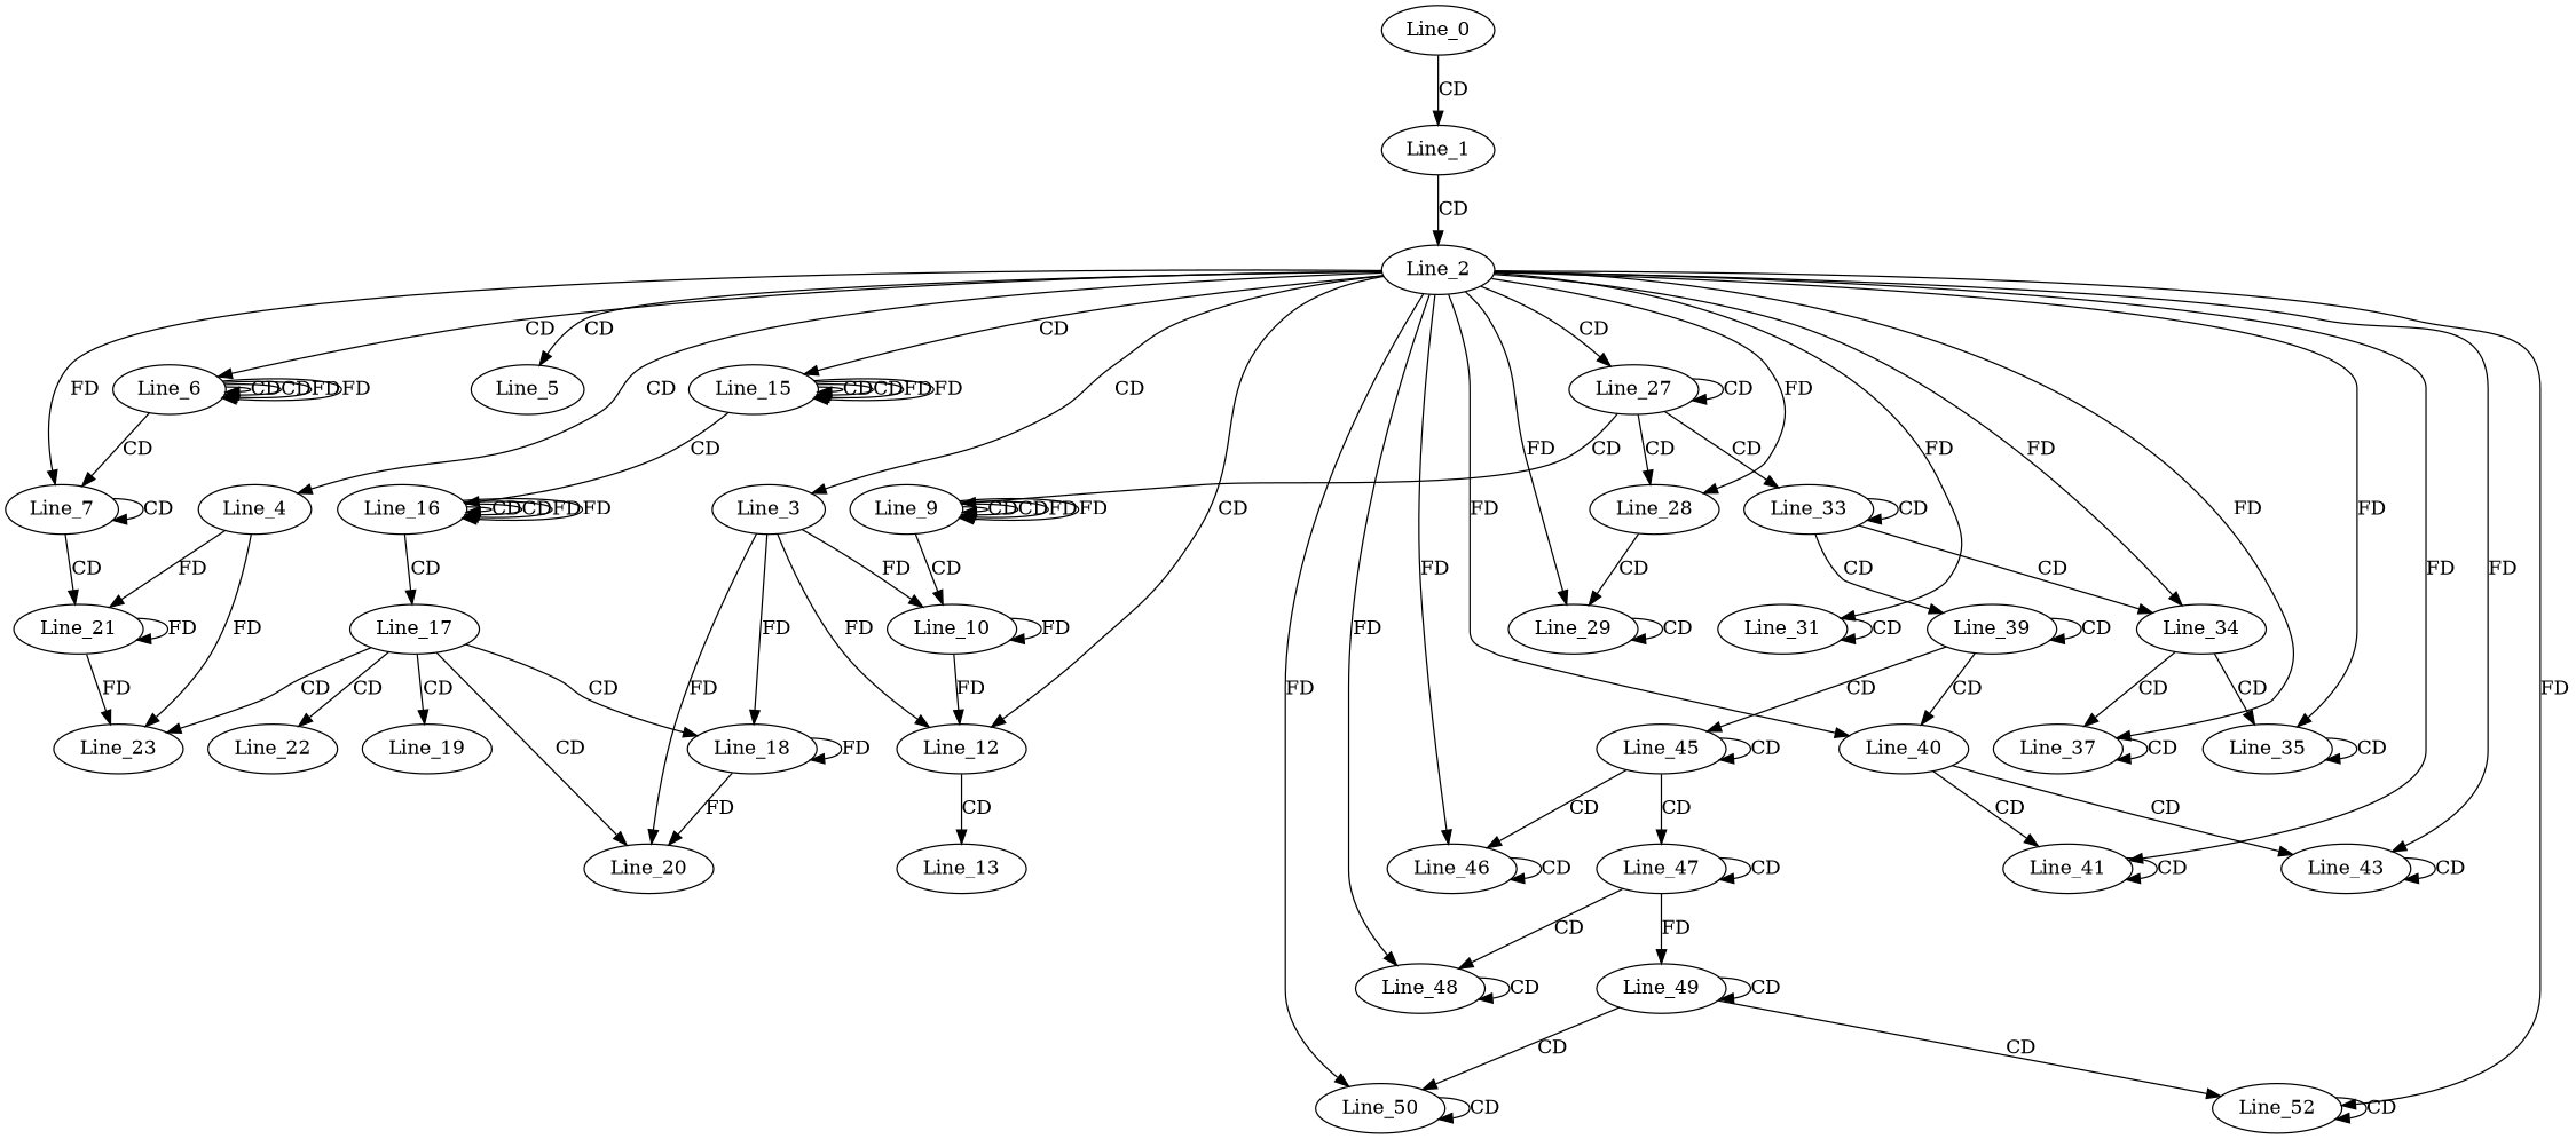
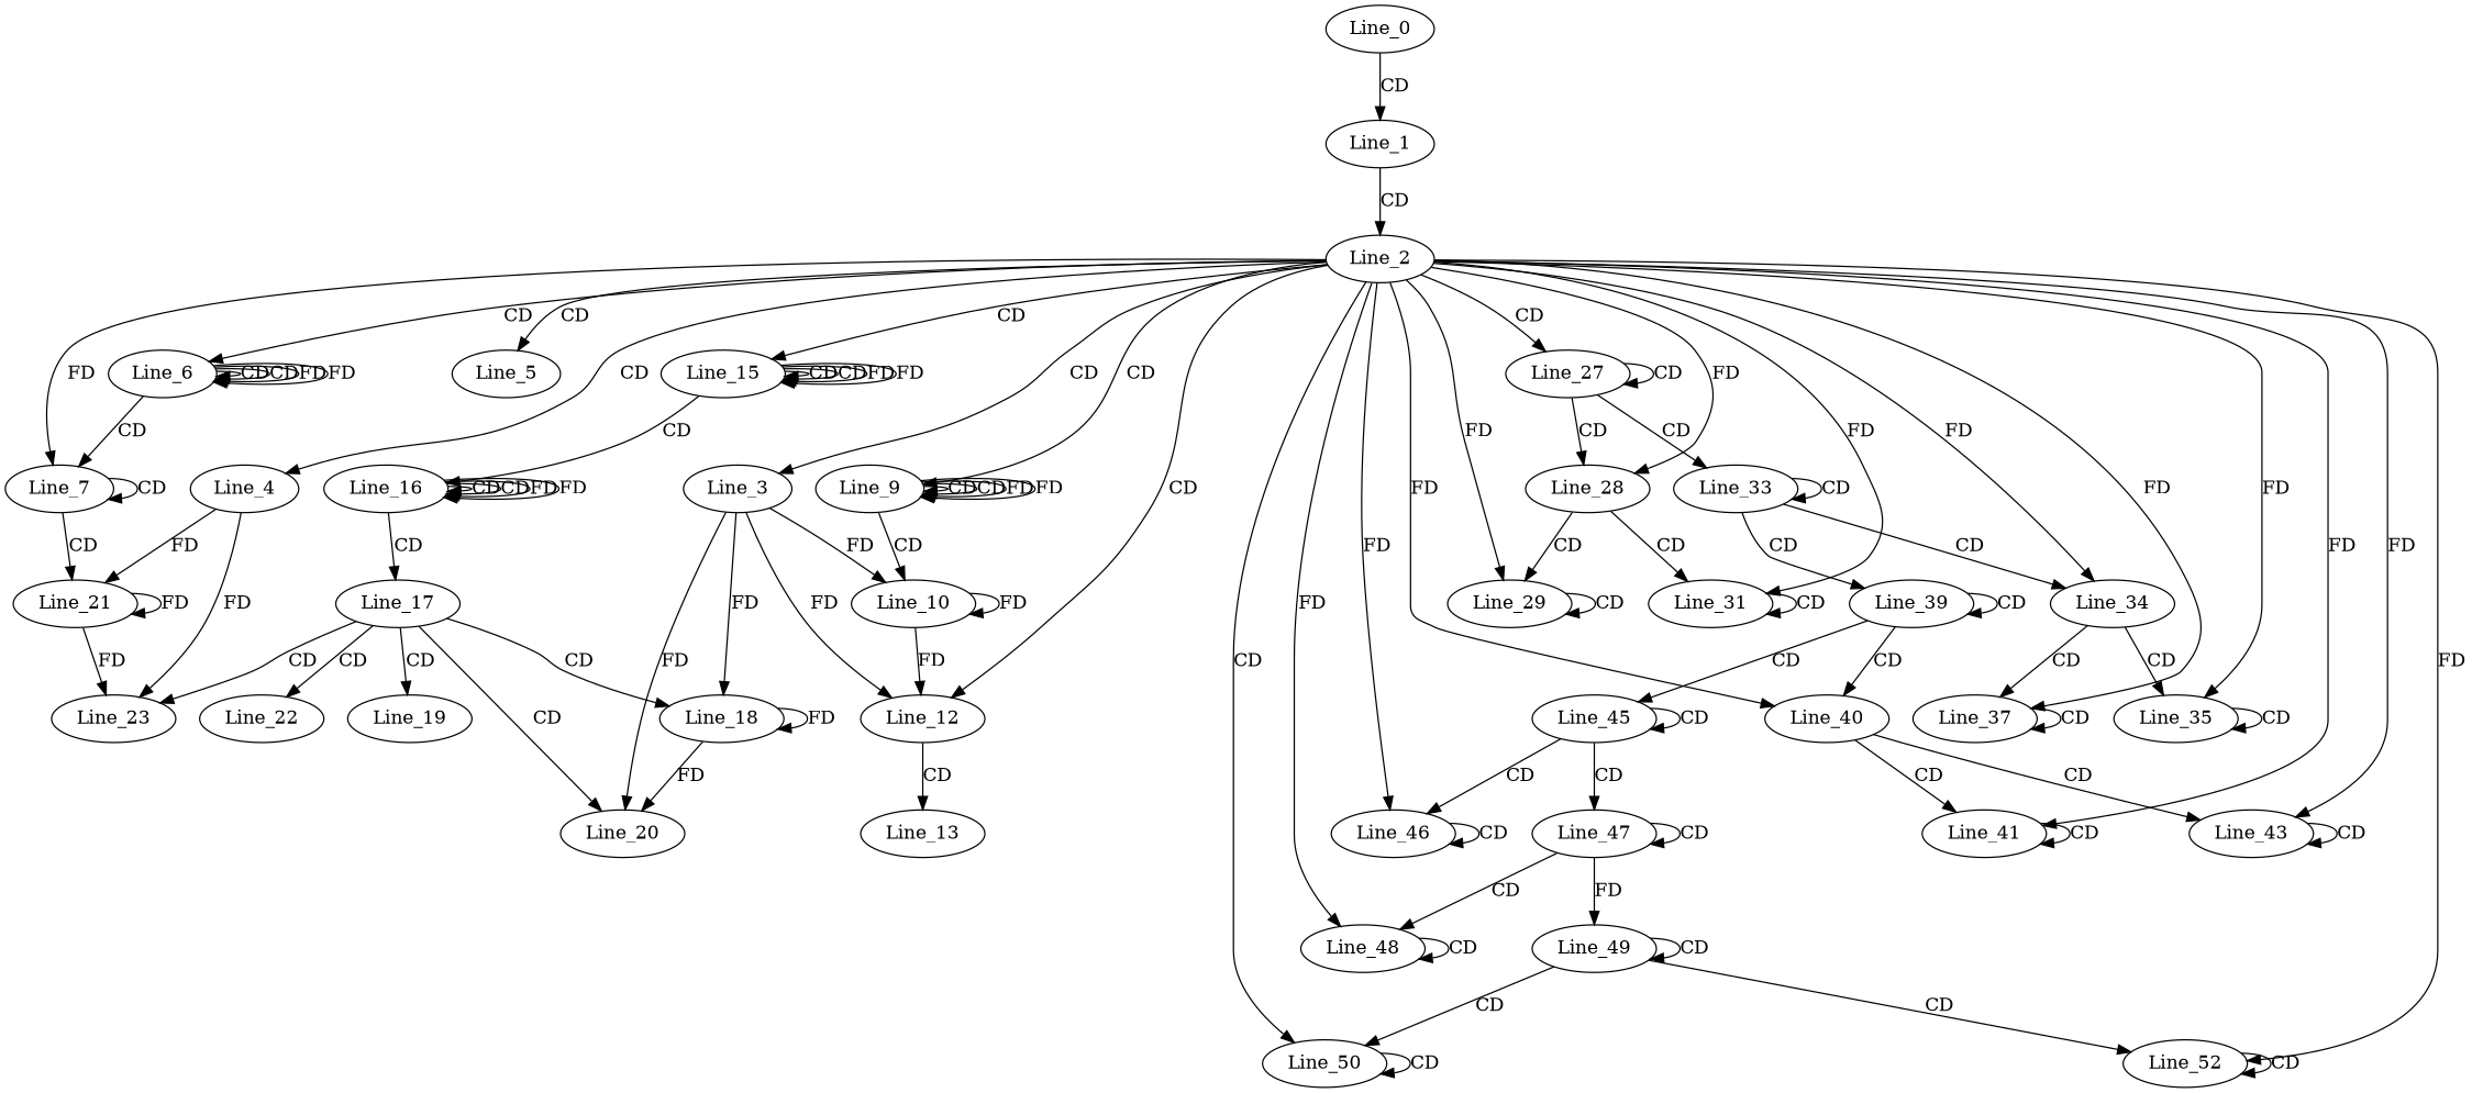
  digraph {
    Line_0
    Line_1
    Line_2
    Line_3
    Line_4
    Line_5
    Line_6
    Line_7
    Line_9
    Line_12
    Line_15
    Line_27
    Line_28
    Line_29
    Line_31
    Line_34
    Line_35
    Line_37
    Line_40
    Line_41
    Line_43
    Line_46
    Line_48
    Line_50
    Line_52
    Line_10
    Line_18
    Line_20
    Line_21
    Line_23
    Line_13
    Line_16
    Line_33
    Line_17
    Line_19
    Line_22
    Line_39
    Line_45
    Line_47
    Line_49
    Line_0 -> Line_1 [label=CD]
    Line_1 -> Line_2 [label=CD]
    Line_2 -> Line_3 [label=CD]
    Line_2 -> Line_4 [label=CD]
    Line_2 -> Line_5 [label=CD]
    Line_2 -> Line_6 [label=CD]
    Line_2 -> Line_7 [label=FD]
-   Line_27 -> Line_9 [label=CD]
+   Line_2 -> Line_9 [label=CD]
    Line_2 -> Line_12 [label=CD]
    Line_2 -> Line_15 [label=CD]
    Line_2 -> Line_27 [label=CD]
    Line_2 -> Line_28 [label=FD]
    Line_2 -> Line_29 [label=FD]
    Line_2 -> Line_31 [label=FD]
    Line_2 -> Line_34 [label=FD]
    Line_2 -> Line_35 [label=FD]
    Line_2 -> Line_37 [label=FD]
    Line_2 -> Line_40 [label=FD]
    Line_2 -> Line_41 [label=FD]
    Line_2 -> Line_43 [label=FD]
    Line_2 -> Line_46 [label=FD]
    Line_2 -> Line_48 [label=FD]
-   Line_2 -> Line_50 [label=FD]
+   Line_2 -> Line_50 [label=CD]
    Line_2 -> Line_52 [label=FD]
    Line_3 -> Line_12 [label=FD]
    Line_3 -> Line_10 [label=FD]
    Line_3 -> Line_18 [label=FD]
    Line_3 -> Line_20 [label=FD]
    Line_4 -> Line_21 [label=FD]
    Line_4 -> Line_23 [label=FD]
    Line_6 -> Line_6 [label=CD]
    Line_6 -> Line_6 [label=CD]
    Line_6 -> Line_6 [label=FD]
    Line_6 -> Line_6 [label=FD]
    Line_6 -> Line_7 [label=CD]
    Line_7 -> Line_7 [label=CD]
    Line_7 -> Line_21 [label=CD]
    Line_9 -> Line_9 [label=CD]
    Line_9 -> Line_9 [label=CD]
    Line_9 -> Line_9 [label=FD]
    Line_9 -> Line_9 [label=FD]
    Line_9 -> Line_10 [label=CD]
    Line_12 -> Line_13 [label=CD]
    Line_15 -> Line_15 [label=CD]
    Line_15 -> Line_15 [label=CD]
    Line_15 -> Line_15 [label=FD]
    Line_15 -> Line_15 [label=FD]
    Line_15 -> Line_16 [label=CD]
    Line_27 -> Line_27 [label=CD]
    Line_27 -> Line_28 [label=CD]
    Line_27 -> Line_33 [label=CD]
    Line_28 -> Line_29 [label=CD]
+   Line_28 -> Line_31 [label=CD]
    Line_29 -> Line_29 [label=CD]
    Line_31 -> Line_31 [label=CD]
    Line_34 -> Line_35 [label=CD]
    Line_34 -> Line_37 [label=CD]
    Line_35 -> Line_35 [label=CD]
    Line_37 -> Line_37 [label=CD]
    Line_40 -> Line_41 [label=CD]
    Line_40 -> Line_43 [label=CD]
    Line_41 -> Line_41 [label=CD]
    Line_43 -> Line_43 [label=CD]
    Line_46 -> Line_46 [label=CD]
    Line_48 -> Line_48 [label=CD]
    Line_50 -> Line_50 [label=CD]
    Line_52 -> Line_52 [label=CD]
    Line_10 -> Line_12 [label=FD]
    Line_10 -> Line_10 [label=FD]
    Line_18 -> Line_18 [label=FD]
    Line_18 -> Line_20 [label=FD]
    Line_21 -> Line_21 [label=FD]
    Line_21 -> Line_23 [label=FD]
    Line_16 -> Line_16 [label=CD]
    Line_16 -> Line_16 [label=CD]
    Line_16 -> Line_16 [label=FD]
    Line_16 -> Line_16 [label=FD]
    Line_16 -> Line_17 [label=CD]
    Line_33 -> Line_34 [label=CD]
    Line_33 -> Line_33 [label=CD]
    Line_33 -> Line_39 [label=CD]
    Line_17 -> Line_18 [label=CD]
    Line_17 -> Line_20 [label=CD]
    Line_17 -> Line_23 [label=CD]
    Line_17 -> Line_19 [label=CD]
    Line_17 -> Line_22 [label=CD]
    Line_39 -> Line_40 [label=CD]
    Line_39 -> Line_39 [label=CD]
    Line_39 -> Line_45 [label=CD]
    Line_45 -> Line_46 [label=CD]
    Line_45 -> Line_45 [label=CD]
    Line_45 -> Line_47 [label=CD]
    Line_47 -> Line_48 [label=CD]
    Line_47 -> Line_47 [label=CD]
    Line_47 -> Line_49 [label=FD]
    Line_49 -> Line_50 [label=CD]
    Line_49 -> Line_52 [label=CD]
    Line_49 -> Line_49 [label=CD]
  }
